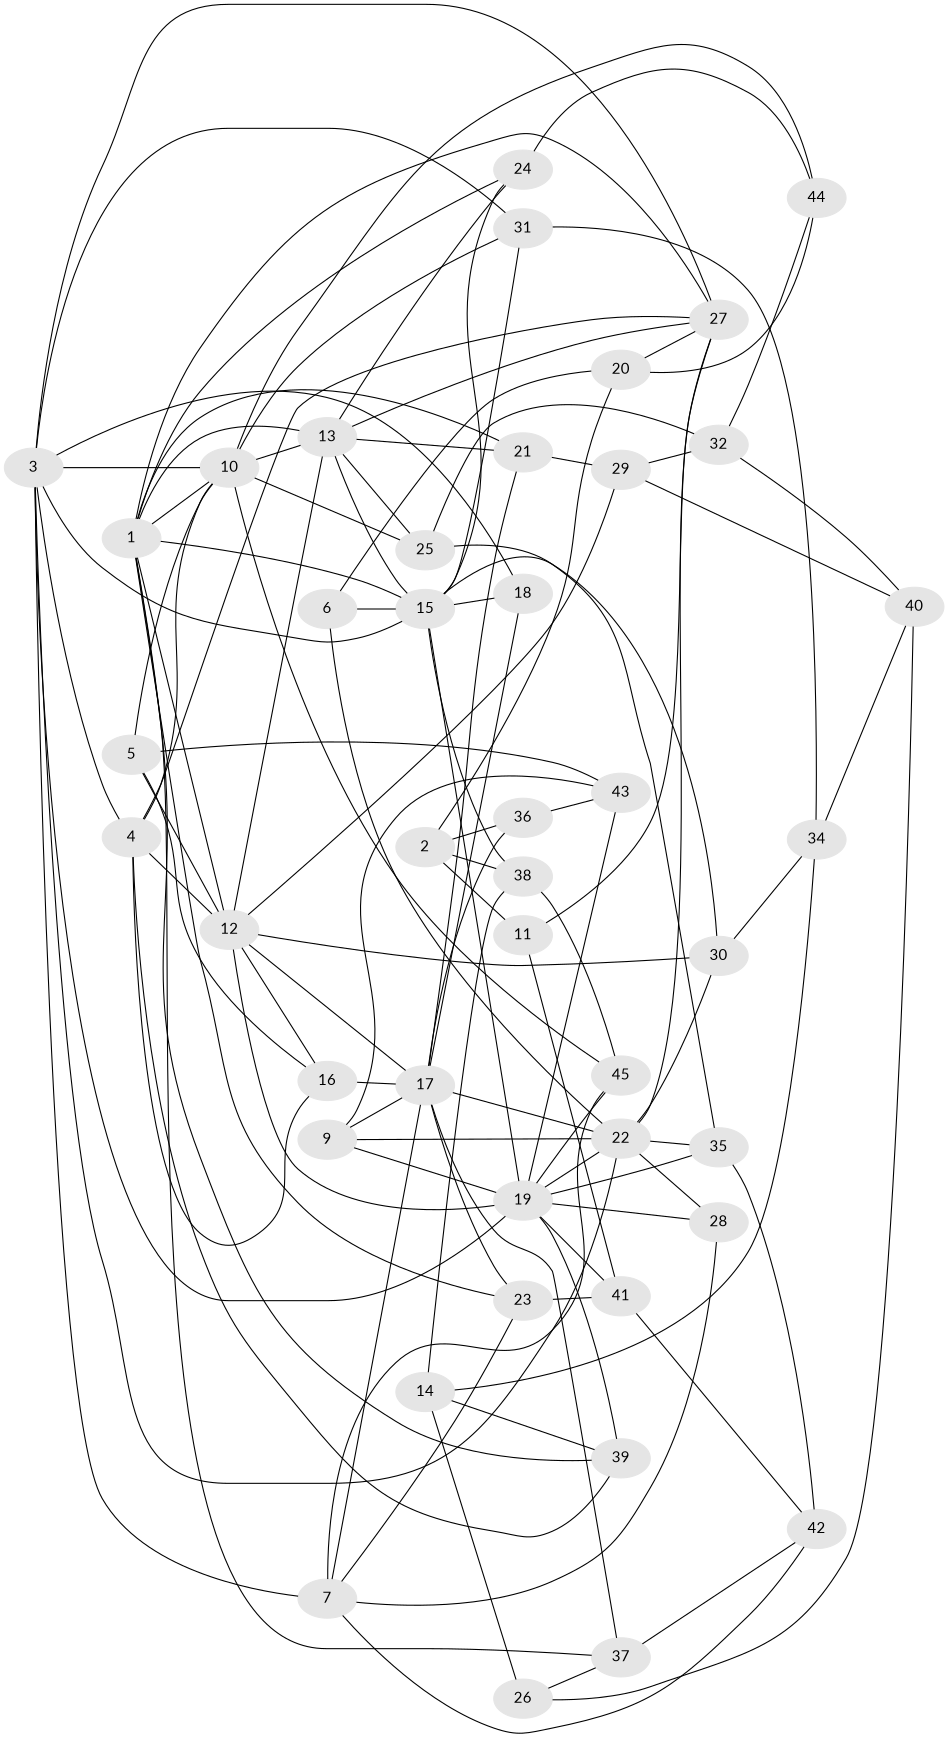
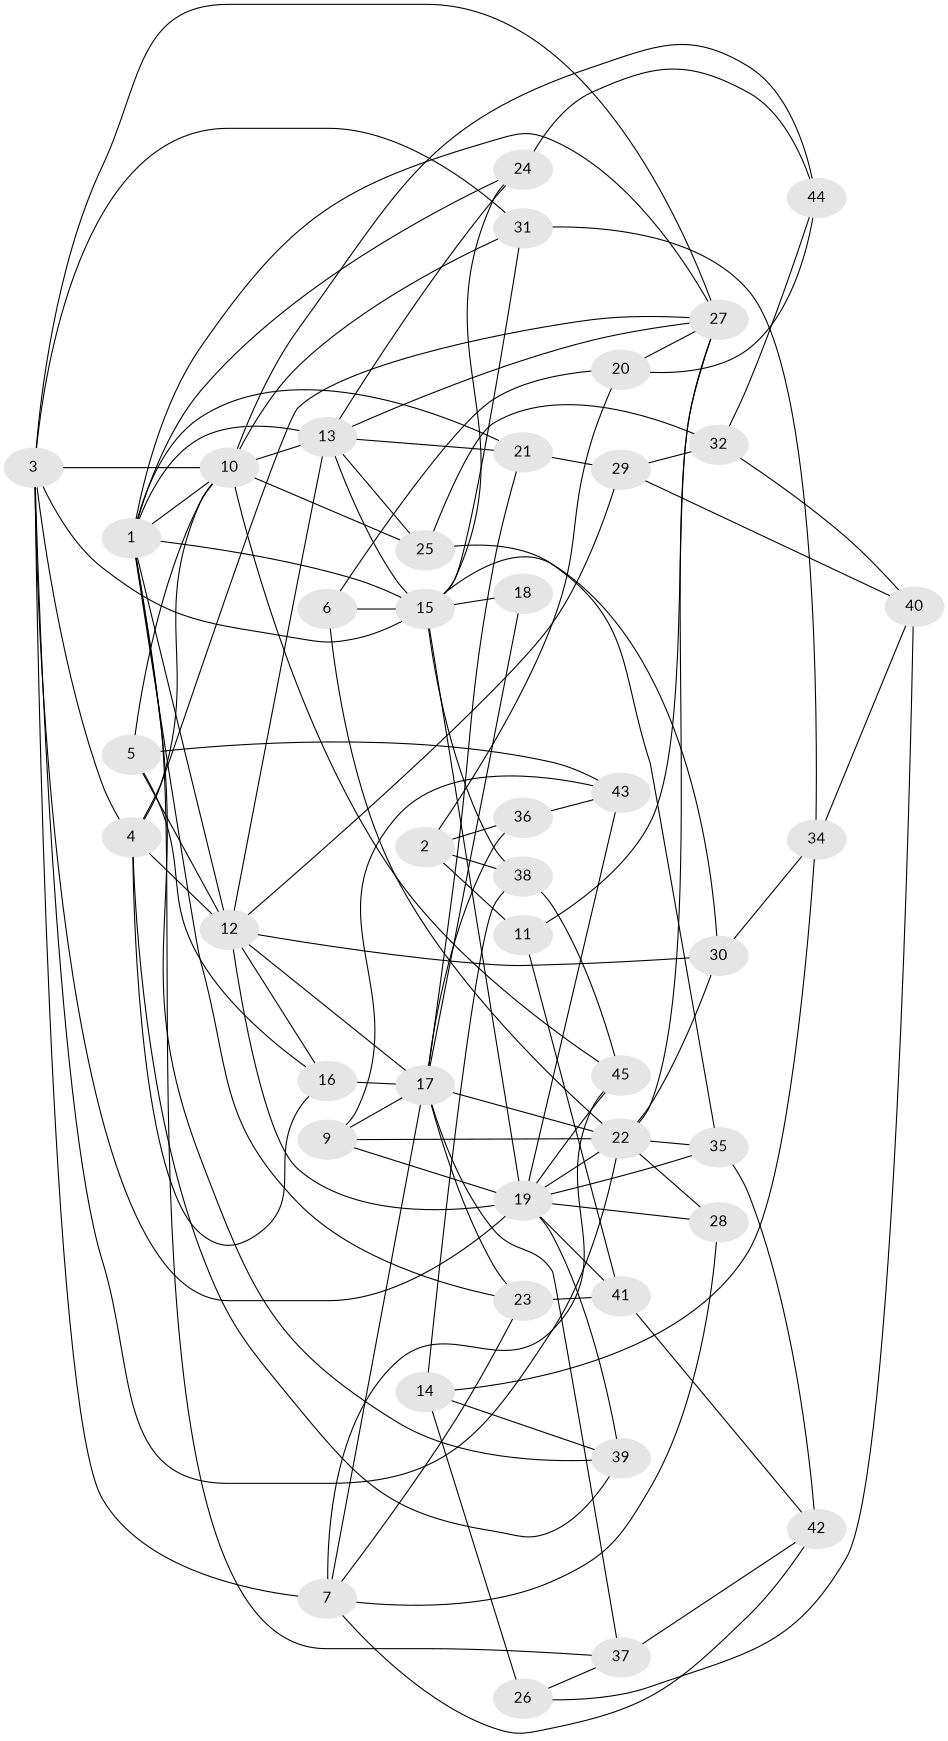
  graph {
    fontname=Lato
    rankdir=LR
    node [color=gray90 fontname=Lato style=filled]
    edge [fontname=Lato weight=1.0]
    1
    10
    12
    13
    15
    21
    23
    24
    27
    37
    39
    31
    45
    25
    44
    19
    16
    17
    29
    30
    38
    18
    41
    42
    2
    11
    20
    36
    43
    3
    4
    7
    22
    28
    35
    34
    5
    6
    26
    40
    9
    32
    14
    1 -- 10
    1 -- 12
    1 -- 13 [weight=2.0]
    1 -- 15 [weight=2.0]
    1 -- 21
    1 -- 23
    1 -- 24
    1 -- 27
    1 -- 37
    1 -- 39
    10 -- 13
    10 -- 31
    10 -- 45
    10 -- 25
    10 -- 44
    12 -- 13
    12 -- 19
    12 -- 16
    12 -- 17 [weight=2.0]
    12 -- 29
    12 -- 30
    13 -- 15
    13 -- 21
    13 -- 24
    13 -- 27 [weight=2.0]
    13 -- 25
    15 -- 24
    15 -- 31
    15 -- 19
    15 -- 30
    15 -- 38
    15 -- 18
    21 -- 29
    23 -- 41
    24 -- 44
    37 -- 42
    31 -- 34
    25 -- 35
    25 -- 32
    19 -- 39
    19 -- 45
    19 -- 41
    19 -- 43
    19 -- 22
    19 -- 28
    19 -- 35
    16 -- 17
    17 -- 21
    17 -- 23
    17 -- 37
    17 -- 18
    17 -- 36 [weight=2.0]
    17 -- 22
    29 -- 40
    29 -- 32
    30 -- 34
    38 -- 45
    41 -- 42
    2 -- 38
    2 -- 11
    2 -- 20
    2 -- 36
    11 -- 27 [weight=2.0]
    11 -- 41
    20 -- 27
    20 -- 44
    36 -- 43
    3 -- 10 [weight=2.0]
    3 -- 15
    3 -- 27 [weight=2.0]
    3 -- 31
    3 -- 19
-   3 -- 18 [weight=2.0]
    3 -- 4
    3 -- 7
    3 -- 22
    4 -- 10
    4 -- 12
    4 -- 27
    4 -- 39
    4 -- 16
    7 -- 23
    7 -- 45
    7 -- 17
    7 -- 42
    7 -- 28
    22 -- 27
    22 -- 30
    22 -- 28 [weight=2.0]
    22 -- 35
    35 -- 42
    34 -- 40
    5 -- 10
    5 -- 12
    5 -- 16
    5 -- 43
    6 -- 15 [weight=2.0]
    6 -- 20
    6 -- 22
    26 -- 37
    26 -- 40
    9 -- 19
    9 -- 17
    9 -- 43
    9 -- 22
    32 -- 44
    32 -- 40
    14 -- 39
    14 -- 38
    14 -- 34
    14 -- 26
  }
